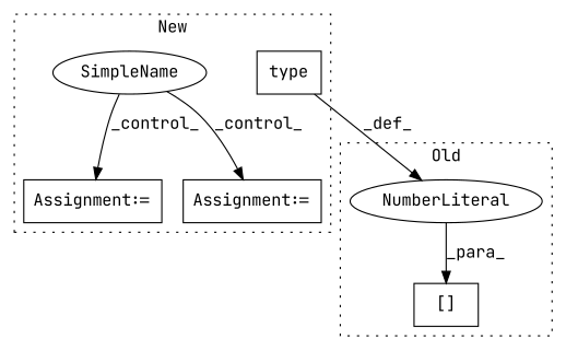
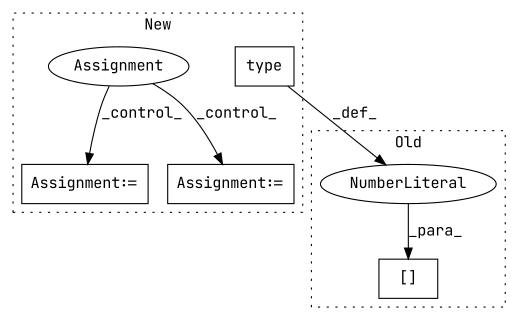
  digraph {
    fontname="JetBrains Mono"
    node [a=7 fontname="JetBrains Mono" l=1 shape=box]
    edge [fontname="JetBrains Mono"]
    n1 [a=2 l="17,1" label="[]" s="606,624"]
    n2 [a=34 label=NumberLiteral s=623 shape=ellipse]
    n3 [a=32 l="5,1" label=type s="497,516"]
    n4 [l="53,2" label="Assignment:=" s="757,853"]
    n5 [label="Assignment:=" s=1034]
-   n6 [a=42 label=SimpleName shape=ellipse l=""]
+   n6 [a=42 label=Assignment shape=ellipse l=""]
    subgraph cluster_1 {
      label=Old
      style=dotted
      n1
      n2
    }
    subgraph cluster_2 {
      label=New
      style=dotted
      n3
      n4
      n5
      n6
    }
    n2 -> n1 [label=_para_]
    n3 -> n2 [label=_def_]
    n6 -> n4 [label=_control_]
    n6 -> n5 [label=_control_]
  }
